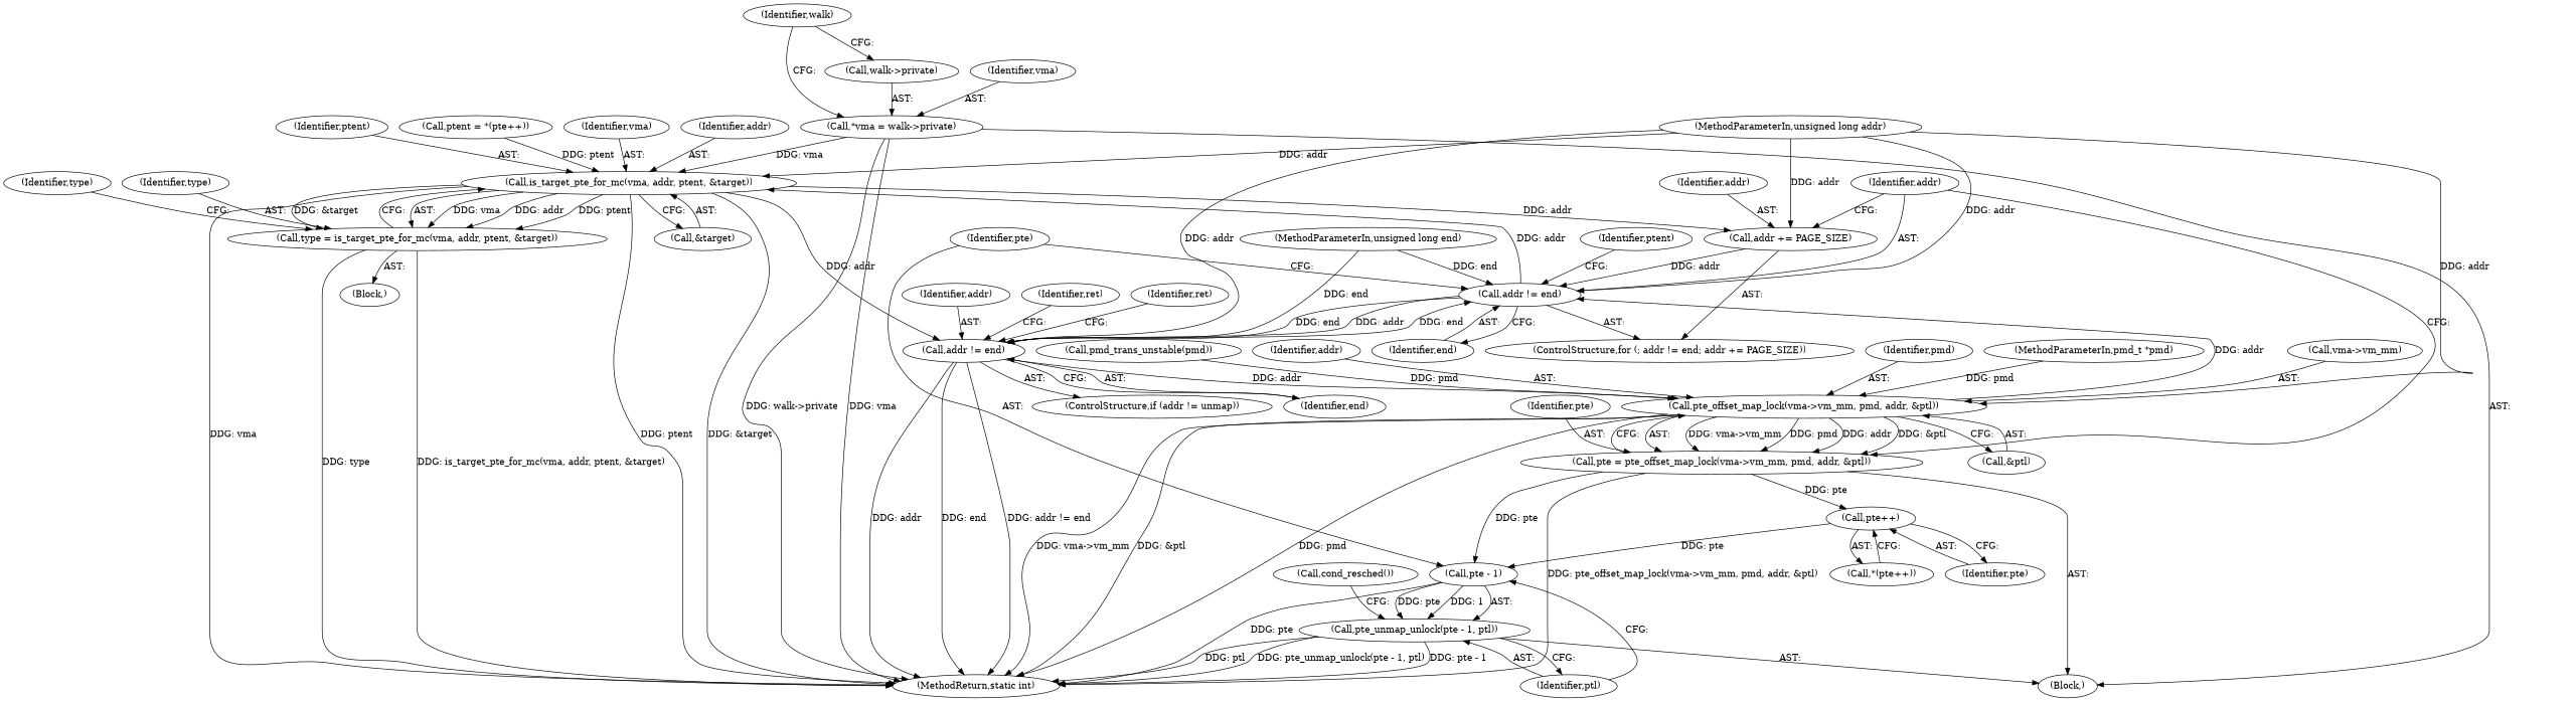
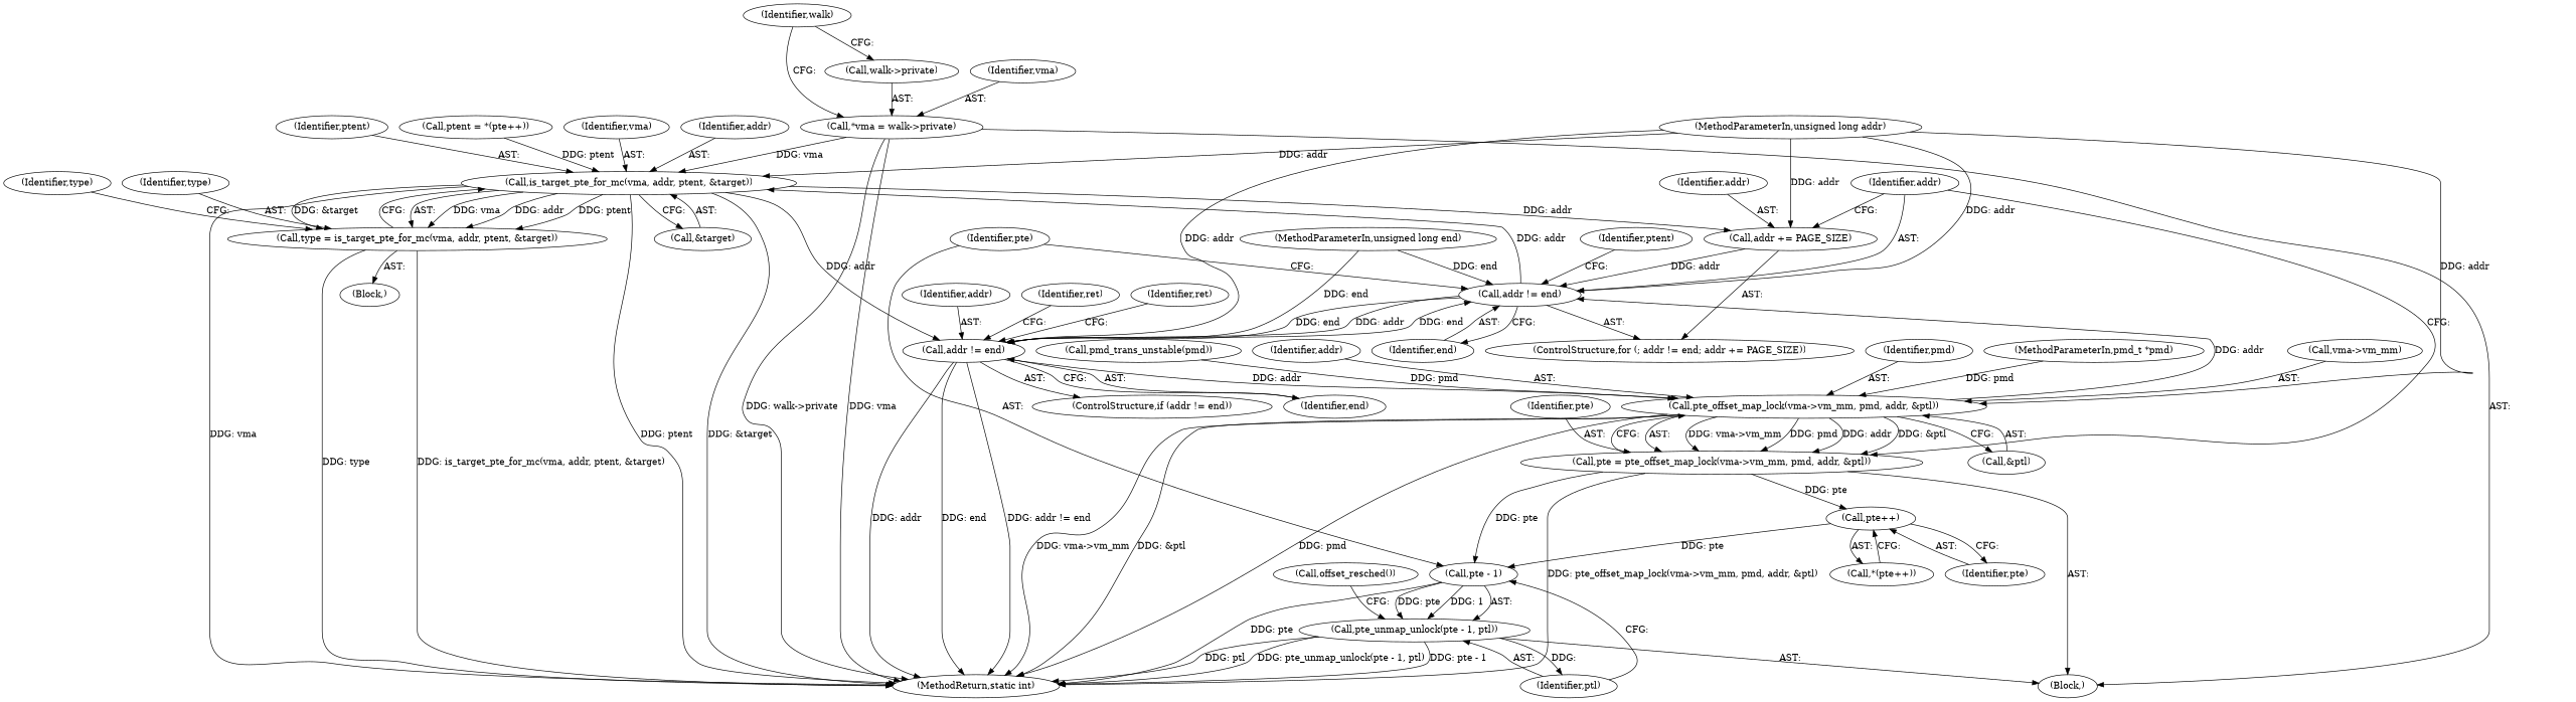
  digraph {
    n1 [label="(Call,*vma = walk->private)"]
    n2 [label="(Call,is_target_pte_for_mc(vma, addr, ptent, &target))"]
    n3 [label="(MethodReturn,static int)"]
    n4 [label="(Block,)"]
    n5 [label="(Call,addr += PAGE_SIZE)"]
    n6 [label="(Call,addr != end)"]
    n7 [label="(Call,type = is_target_pte_for_mc(vma, addr, ptent, &target))"]
    n8 [label="(Call,&target)"]
    n9 [label="(Call,walk->private)"]
    n10 [label="(Call,addr != end)"]
    n11 [label="(ControlStructure,for (; addr != end; addr += PAGE_SIZE))"]
    n12 [label="(Call,pte_offset_map_lock(vma->vm_mm, pmd, addr, &ptl))"]
-   n13 [label="(ControlStructure,if (addr != unmap))"]
+   n13 [label="(ControlStructure,if (addr != end))"]
    n14 [label="(Identifier,end)"]
    n15 [label="(Block,)"]
    n16 [label="(Identifier,end)"]
    n17 [label="(Call,pte = pte_offset_map_lock(vma->vm_mm, pmd, addr, &ptl))"]
    n18 [label="(Call,&ptl)"]
    n19 [label="(Call,pte++)"]
    n20 [label="(Call,pte - 1)"]
    n21 [label="(Call,*(pte++))"]
    n22 [label="(Identifier,pte)"]
    n23 [label="(Call,pte_unmap_unlock(pte - 1, ptl))"]
    n24 [label="(Identifier,ptl)"]
    n25 [label="(Identifier,ptent)"]
    n26 [label="(Identifier,pmd)"]
    n27 [label="(MethodParameterIn,pmd_t *pmd)"]
    n28 [label="(Identifier,walk)"]
    n29 [label="(Call,vma->vm_mm)"]
    n30 [label="(Identifier,type)"]
    n31 [label="(Identifier,ret)"]
    n32 [label="(Identifier,vma)"]
-   n33 [label="(Call,cond_resched())"]
+   n33 [label="(Call,offset_resched())"]
    n34 [label="(Identifier,ptent)"]
    n35 [label="(Call,ptent = *(pte++))"]
    n36 [label="(Call,pmd_trans_unstable(pmd))"]
    n37 [label="(Identifier,ret)"]
    n38 [label="(Identifier,addr)"]
    n39 [label="(Identifier,addr)"]
    n40 [label="(Identifier,pte)"]
    n41 [label="(Identifier,vma)"]
    n42 [label="(Identifier,addr)"]
    n43 [label="(MethodParameterIn,unsigned long end)"]
    n44 [label="(Identifier,type)"]
    n45 [label="(Identifier,pte)"]
    n46 [label="(MethodParameterIn,unsigned long addr)"]
    n47 [label="(Identifier,addr)"]
    n48 [label="(Identifier,addr)"]
    n1 -> n2 [label="DDG: vma"]
    n1 -> n3 [label="DDG: walk->private"]
    n1 -> n3 [label="DDG: vma"]
    n1 -> n4 [label="AST: "]
    n2 -> n3 [label="DDG: ptent"]
    n2 -> n3 [label="DDG: vma"]
    n2 -> n3 [label="DDG: &target"]
    n2 -> n5 [label="DDG: addr"]
    n2 -> n6 [label="DDG: addr"]
    n2 -> n7 [label="AST: "]
    n2 -> n7 [label="DDG: vma"]
    n2 -> n7 [label="DDG: addr"]
    n2 -> n7 [label="DDG: ptent"]
    n2 -> n7 [label="DDG: &target"]
    n2 -> n8 [label="CFG: "]
    n5 -> n10 [label="DDG: addr"]
    n5 -> n11 [label="AST: "]
    n6 -> n3 [label="DDG: end"]
    n6 -> n3 [label="DDG: addr"]
    n6 -> n3 [label="DDG: addr != end"]
    n6 -> n10 [label="DDG: end"]
    n6 -> n12 [label="DDG: addr"]
    n6 -> n13 [label="AST: "]
    n6 -> n14 [label="CFG: "]
    n7 -> n2 [label="CFG: "]
    n7 -> n3 [label="DDG: type"]
    n7 -> n3 [label="DDG: is_target_pte_for_mc(vma, addr, ptent, &target)"]
    n7 -> n15 [label="AST: "]
    n8 -> n2 [label="AST: "]
    n9 -> n1 [label="AST: "]
    n10 -> n2 [label="DDG: addr"]
    n10 -> n6 [label="DDG: addr"]
    n10 -> n6 [label="DDG: end"]
    n10 -> n11 [label="AST: "]
    n10 -> n16 [label="CFG: "]
    n12 -> n3 [label="DDG: &ptl"]
    n12 -> n3 [label="DDG: pmd"]
    n12 -> n3 [label="DDG: vma->vm_mm"]
    n12 -> n10 [label="DDG: addr"]
    n12 -> n17 [label="AST: "]
    n12 -> n17 [label="DDG: vma->vm_mm"]
    n12 -> n17 [label="DDG: pmd"]
    n12 -> n17 [label="DDG: addr"]
    n12 -> n17 [label="DDG: &ptl"]
    n12 -> n18 [label="CFG: "]
    n14 -> n6 [label="AST: "]
    n16 -> n10 [label="AST: "]
    n17 -> n3 [label="DDG: pte_offset_map_lock(vma->vm_mm, pmd, addr, &ptl)"]
    n17 -> n4 [label="AST: "]
    n17 -> n12 [label="CFG: "]
    n17 -> n19 [label="DDG: pte"]
    n17 -> n20 [label="DDG: pte"]
    n18 -> n12 [label="AST: "]
    n19 -> n20 [label="DDG: pte"]
    n19 -> n21 [label="AST: "]
    n19 -> n22 [label="CFG: "]
    n20 -> n3 [label="DDG: pte"]
    n20 -> n23 [label="AST: "]
    n20 -> n23 [label="DDG: pte"]
    n20 -> n23 [label="DDG: 1"]
    n21 -> n19 [label="CFG: "]
    n22 -> n19 [label="AST: "]
    n23 -> n3 [label="DDG: pte - 1"]
    n23 -> n3 [label="DDG: ptl"]
    n23 -> n3 [label="DDG: pte_unmap_unlock(pte - 1, ptl)"]
    n23 -> n4 [label="AST: "]
-   n23 -> n24 [label="CFG: "]
+   n23 -> n24 [label="DDG: "]
    n24 -> n20 [label="CFG: "]
    n24 -> n23 [label="AST: "]
    n25 -> n2 [label="AST: "]
    n26 -> n12 [label="AST: "]
    n27 -> n12 [label="DDG: pmd"]
    n28 -> n1 [label="CFG: "]
    n28 -> n9 [label="CFG: "]
    n29 -> n12 [label="AST: "]
    n30 -> n7 [label="CFG: "]
    n31 -> n6 [label="CFG: "]
    n32 -> n1 [label="AST: "]
    n33 -> n23 [label="CFG: "]
    n34 -> n10 [label="CFG: "]
    n35 -> n2 [label="DDG: ptent"]
    n36 -> n12 [label="DDG: pmd"]
    n37 -> n6 [label="CFG: "]
    n38 -> n5 [label="AST: "]
    n39 -> n6 [label="AST: "]
    n40 -> n10 [label="CFG: "]
    n40 -> n20 [label="AST: "]
    n41 -> n2 [label="AST: "]
    n42 -> n2 [label="AST: "]
    n43 -> n6 [label="DDG: end"]
    n43 -> n10 [label="DDG: end"]
    n44 -> n7 [label="AST: "]
    n45 -> n17 [label="AST: "]
    n46 -> n2 [label="DDG: addr"]
    n46 -> n5 [label="DDG: addr"]
    n46 -> n6 [label="DDG: addr"]
    n46 -> n10 [label="DDG: addr"]
    n46 -> n12 [label="DDG: addr"]
    n47 -> n5 [label="CFG: "]
    n47 -> n10 [label="AST: "]
    n47 -> n17 [label="CFG: "]
    n48 -> n12 [label="AST: "]
  }
